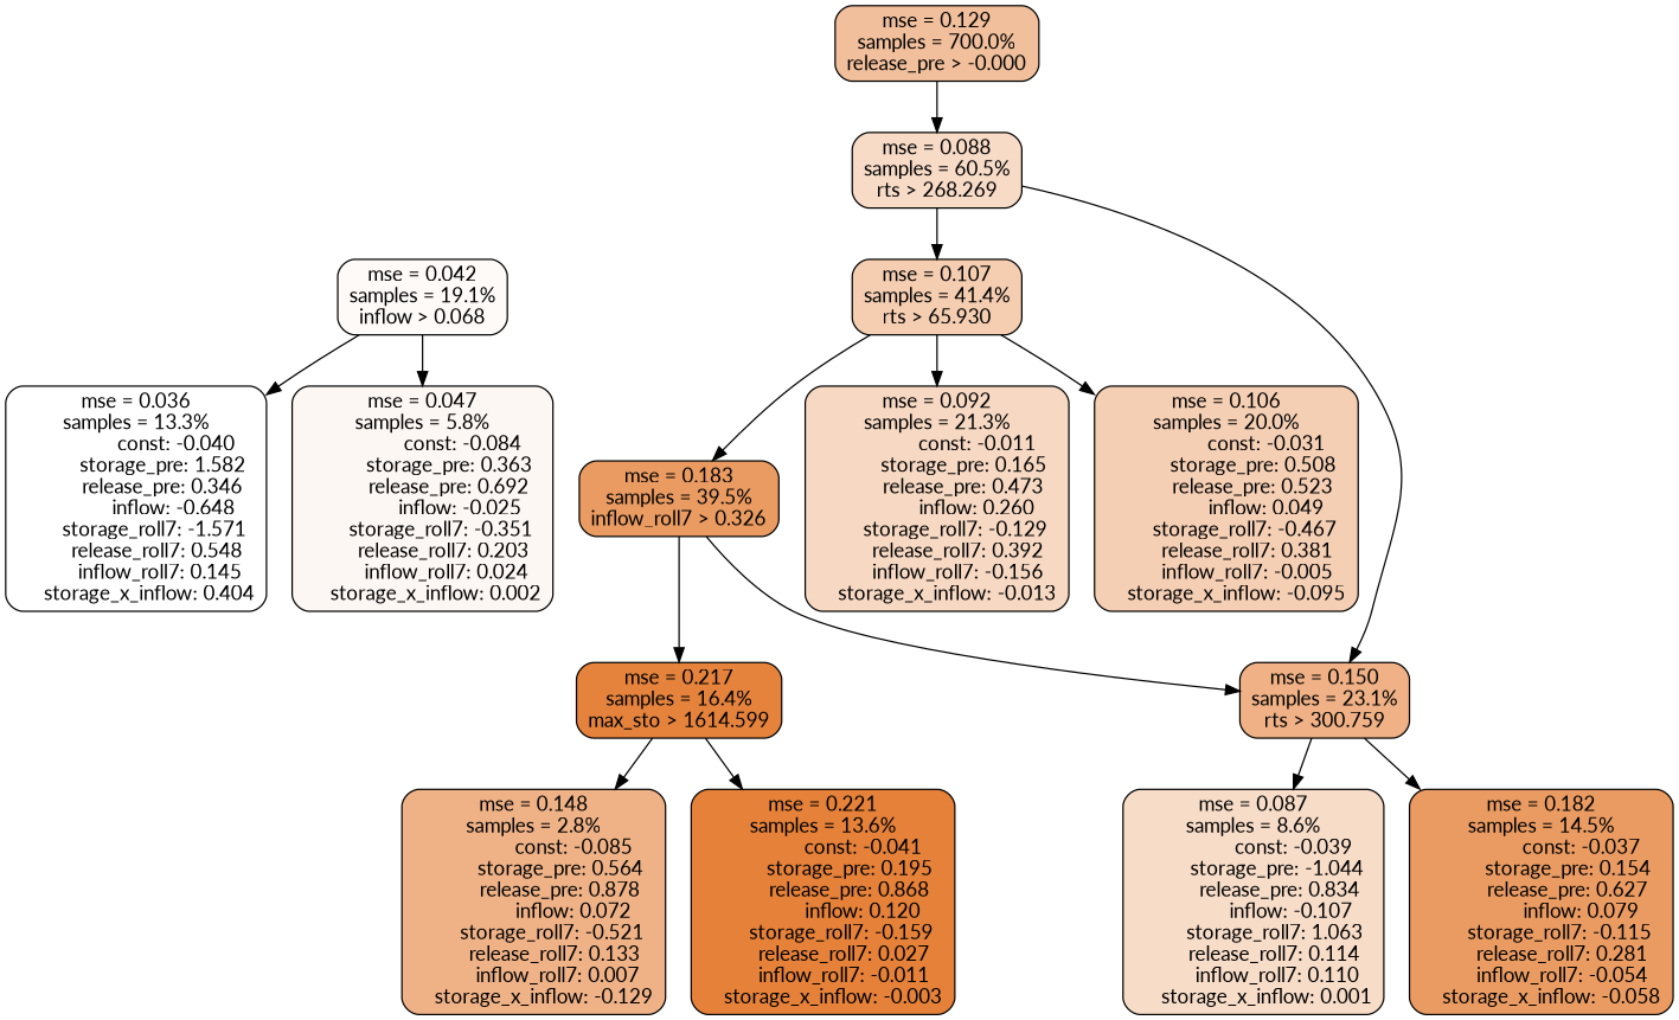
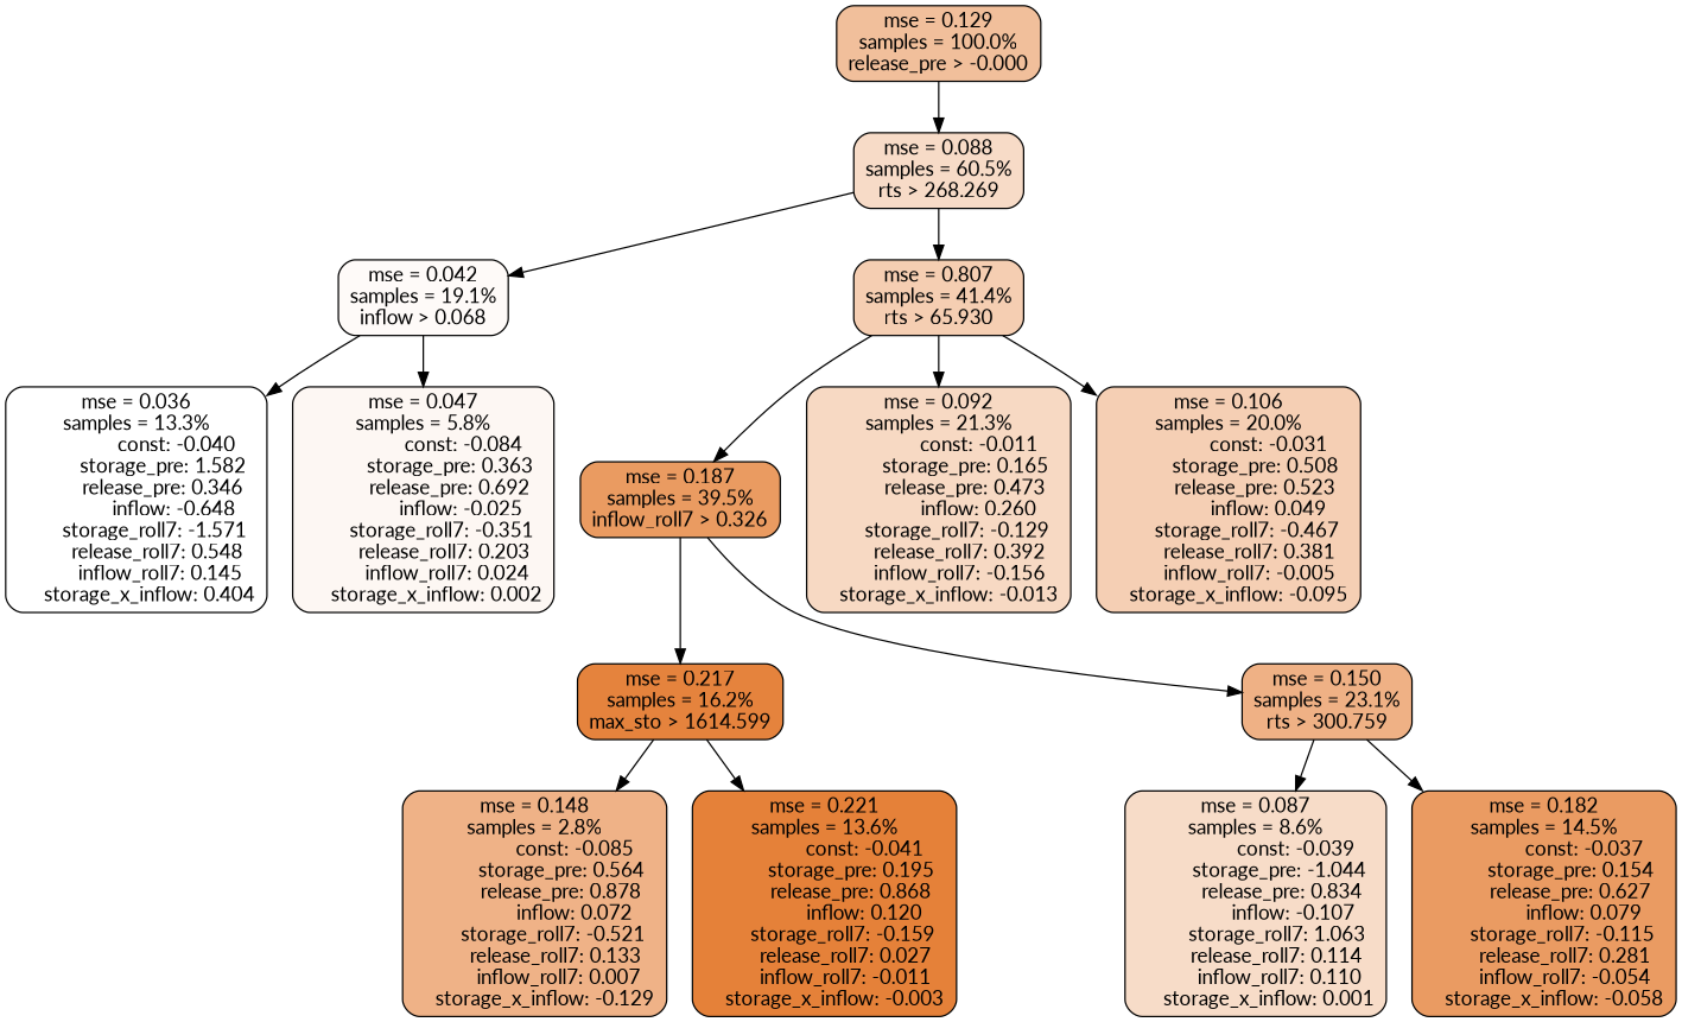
  digraph {
    fontname=Lato
    node [color=black fontname=Lato shape=rectangle style="filled, rounded"]
    edge [fontname=Lato]
-   n1 [fillcolor="#f1bf9b" label="mse = 0.129\nsamples = 700.0%\nrelease_pre > -0.000"]
+   n1 [fillcolor="#f1bf9b" label="mse = 0.129\nsamples = 100.0%\nrelease_pre > -0.000"]
    n2 [fillcolor="#f7dbc7" label="mse = 0.088\nsamples = 60.5%\nrts > 268.269"]
    n3 [fillcolor="#fefaf8" label="mse = 0.042\nsamples = 19.1%\ninflow > 0.068"]
-   n4 [fillcolor="#f5ceb2" label="mse = 0.107\nsamples = 41.4%\nrts > 65.930"]
-   n5 [fillcolor="#ea9b61" label="mse = 0.183\nsamples = 39.5%\ninflow_roll7 > 0.326"]
+   n4 [fillcolor="#f5ceb2" label="mse = 0.807\nsamples = 41.4%\nrts > 65.930"]
+   n5 [fillcolor="#ea9b61" label="mse = 0.187\nsamples = 39.5%\ninflow_roll7 > 0.326"]
    n6 [fillcolor="#efb185" label="mse = 0.150\nsamples = 23.1%\nrts > 300.759"]
-   n7 [fillcolor="#e5833d" label="mse = 0.217\nsamples = 16.4%\nmax_sto > 1614.599"]
+   n7 [fillcolor="#e5833d" label="mse = 0.217\nsamples = 16.2%\nmax_sto > 1614.599"]
    n8 [fillcolor="#ffffff" label="mse = 0.036\nsamples = 13.3%\n               const: -0.040\n          storage_pre: 1.582\n          release_pre: 0.346\n              inflow: -0.648\n       storage_roll7: -1.571\n        release_roll7: 0.548\n         inflow_roll7: 0.145\n     storage_x_inflow: 0.404"]
    n9 [fillcolor="#fdf7f3" label="mse = 0.047\nsamples = 5.8%\n               const: -0.084\n          storage_pre: 0.363\n          release_pre: 0.692\n              inflow: -0.025\n       storage_roll7: -0.351\n        release_roll7: 0.203\n         inflow_roll7: 0.024\n     storage_x_inflow: 0.002"]
    n10 [fillcolor="#f7d9c3" label="mse = 0.092\nsamples = 21.3%\n               const: -0.011\n          storage_pre: 0.165\n          release_pre: 0.473\n               inflow: 0.260\n       storage_roll7: -0.129\n        release_roll7: 0.392\n        inflow_roll7: -0.156\n    storage_x_inflow: -0.013"]
    n11 [fillcolor="#f5cfb4" label="mse = 0.106\nsamples = 20.0%\n               const: -0.031\n          storage_pre: 0.508\n          release_pre: 0.523\n               inflow: 0.049\n       storage_roll7: -0.467\n        release_roll7: 0.381\n        inflow_roll7: -0.005\n    storage_x_inflow: -0.095"]
    n12 [fillcolor="#f7dcc8" label="mse = 0.087\nsamples = 8.6%\n               const: -0.039\n         storage_pre: -1.044\n          release_pre: 0.834\n              inflow: -0.107\n        storage_roll7: 1.063\n        release_roll7: 0.114\n         inflow_roll7: 0.110\n     storage_x_inflow: 0.001"]
    n13 [fillcolor="#ea9b62" label="mse = 0.182\nsamples = 14.5%\n               const: -0.037\n          storage_pre: 0.154\n          release_pre: 0.627\n               inflow: 0.079\n       storage_roll7: -0.115\n        release_roll7: 0.281\n        inflow_roll7: -0.054\n    storage_x_inflow: -0.058"]
    n14 [fillcolor="#efb287" label="mse = 0.148\nsamples = 2.8%\n               const: -0.085\n          storage_pre: 0.564\n          release_pre: 0.878\n               inflow: 0.072\n       storage_roll7: -0.521\n        release_roll7: 0.133\n         inflow_roll7: 0.007\n    storage_x_inflow: -0.129"]
    n15 [fillcolor="#e58139" label="mse = 0.221\nsamples = 13.6%\n               const: -0.041\n          storage_pre: 0.195\n          release_pre: 0.868\n               inflow: 0.120\n       storage_roll7: -0.159\n        release_roll7: 0.027\n        inflow_roll7: -0.011\n    storage_x_inflow: -0.003"]
    n1 -> n2
-   n2 -> n6
+   n2 -> n3
    n2 -> n4
    n3 -> n8
    n3 -> n9
    n4 -> n5
    n4 -> n10
    n4 -> n11
    n5 -> n6
    n5 -> n7
    n6 -> n12
    n6 -> n13
    n7 -> n14
    n7 -> n15
  }
